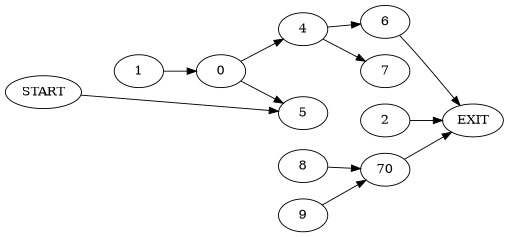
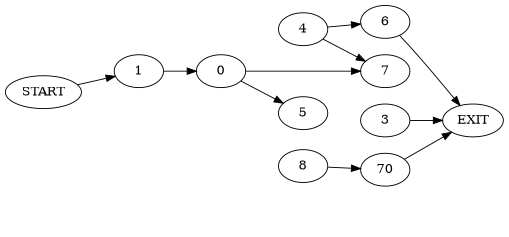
  digraph {
    rankdir=LR
    n1 [label=START]
    1
    n3 [label=0]
    n4 [label=EXIT]
    4
    5
-   3 [label=2]
+   3
    6
    7
    n10 [label=70]
    8
-   9
-   n1 -> 5
+   n1 -> 1
    1 -> n3
-   n3 -> 4
+   n3 -> 7
    n3 -> 5
    4 -> 6
    4 -> 7
    3 -> n4
    6 -> n4
    n10 -> n4
    8 -> n10
-   9 -> n10
  }
